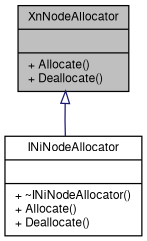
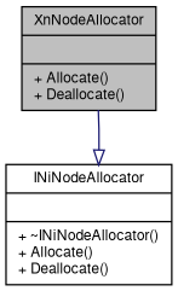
  digraph {
    node [color=black fontname=FreeSans fontsize=10 shape=record style=filled]
    n1 [fillcolor=grey75 fontcolor=black height=0.2 label="{XnNodeAllocator\n||+ Allocate()\l+ Deallocate()\l}" width=0.4]
    n2 [fillcolor=white height=0.2 label="{INiNodeAllocator\n||+ ~INiNodeAllocator()\l+ Allocate()\l+ Deallocate()\l}" width=0.4]
-   n1 -> n2 [arrowtail=empty color=midnightblue dir=back fontname=FreeSans fontsize=10 labelfontname=FreeSans labelfontsize=10 style=solid]
+   n2 -> n1 [arrowtail=empty color=midnightblue dir=back fontname=FreeSans fontsize=10 labelfontname=FreeSans labelfontsize=10 style=solid]
  }
